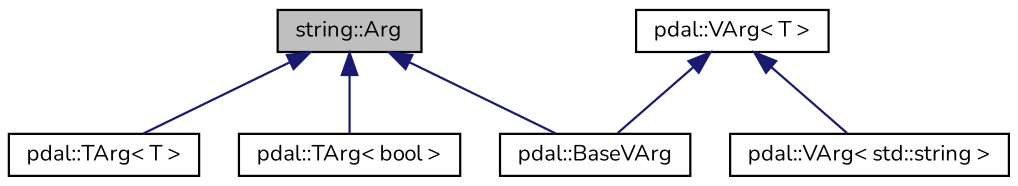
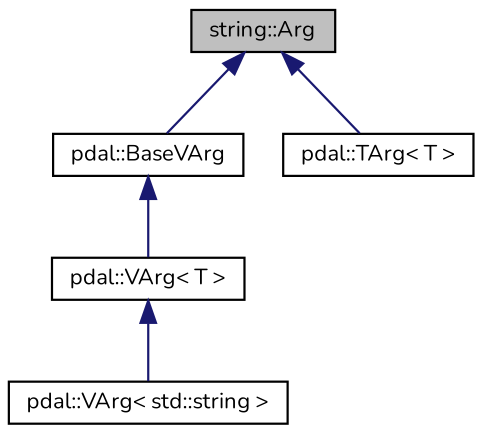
  digraph {
    fontname=Nunito
    node [color=black fillcolor=white fontname=Nunito fontsize=10 shape=record style=filled]
    edge [color=midnightblue dir=back fontname=Nunito fontsize=10 labelfontname=Helvetica labelfontsize=10 style=solid]
    n1 [fillcolor=grey75 fontcolor=black height=0.2 label="string::Arg" width=0.4]
    n2 [height=0.2 label="pdal::BaseVArg" width=0.4]
    n3 [height=0.2 label="pdal::TArg\< T \>" width=0.4]
-   n4 [height=0.2 label="pdal::TArg\< bool \>" width=0.4]
    n5 [height=0.2 label="pdal::VArg\< T \>" width=0.4]
    n6 [height=0.2 label="pdal::VArg\< std::string \>" width=0.4]
    n1 -> n2
    n1 -> n3
-   n1 -> n4
-   n5 -> n2
+   n2 -> n5
    n5 -> n6
  }
